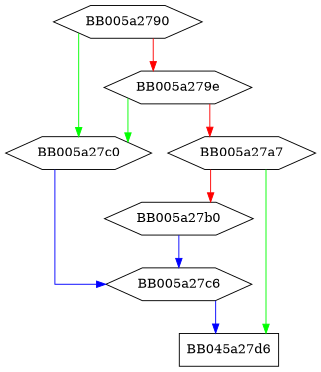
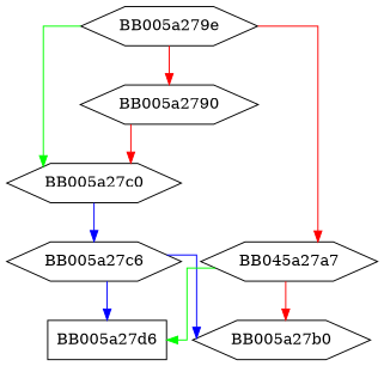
  digraph {
    splines=ortho
    node [shape=hexagon]
    edge [color=green]
    BB005a2790
    BB005a27c0
    BB005a279e
    BB005a27c6
-   BB005a27a7
-   BB005a27d6 [shape=box label=BB045a27d6]
+   BB005a27a7 [label=BB045a27a7]
+   BB005a27d6 [shape=box]
    BB005a27b0
-   BB005a2790 -> BB005a27c0
-   BB005a2790 -> BB005a279e [color=red]
+   BB005a2790 -> BB005a27c0 [color=red]
+   BB005a279e -> BB005a2790 [color=red]
    BB005a27c0 -> BB005a27c6 [color=blue]
    BB005a279e -> BB005a27c0
    BB005a279e -> BB005a27a7 [color=red]
    BB005a27c6 -> BB005a27d6 [color=blue]
    BB005a27a7 -> BB005a27d6
    BB005a27a7 -> BB005a27b0 [color=red]
-   BB005a27b0 -> BB005a27c6 [color=blue]
+   BB005a27c6 -> BB005a27b0 [color=blue]
  }
